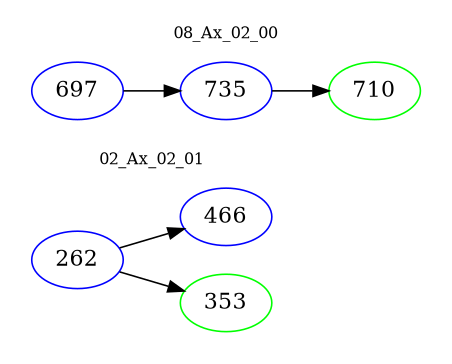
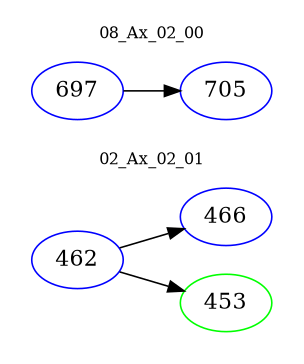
  digraph {
    rankdir=LR
    node [color=blue]
    edge [color=black]
-   n1 [label=262]
-   n2 [color=green label=353]
+   n1 [label=462]
+   n2 [color=green label=453]
    n3 [label=466]
-   n4 [label=735]
+   n4 [label=705]
    n5 [label=697]
-   n6 [color=green label=710]
    subgraph cluster_1 {
      color=white
      fontsize=10
      label="02_Ax_02_01"
      n1
      n2
      n3
    }
    subgraph cluster_2 {
      color=white
      fontsize=10
      label="08_Ax_02_00"
      n4
      n5
-     n6
    }
    n1 -> n2
    n1 -> n3
-   n4 -> n6
    n5 -> n4
  }
